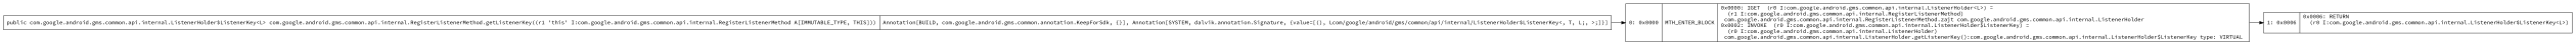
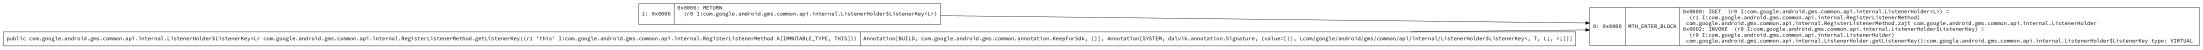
  digraph {
    rankdir=LR
    fontname="Source Code Pro"
    node [shape=record fontname="Source Code Pro"]
    edge [fontname="Source Code Pro"]
    n1 [label="{0\:\ 0x0000|MTH_ENTER_BLOCK\l|0x0000: IGET  (r0 I:com.google.android.gms.common.api.internal.ListenerHolder\<L\>) = \l  (r1 I:com.google.android.gms.common.api.internal.RegisterListenerMethod)\l com.google.android.gms.common.api.internal.RegisterListenerMethod.zajt com.google.android.gms.common.api.internal.ListenerHolder \l0x0002: INVOKE  (r0 I:com.google.android.gms.common.api.internal.ListenerHolder$ListenerKey) = \l  (r0 I:com.google.android.gms.common.api.internal.ListenerHolder)\l com.google.android.gms.common.api.internal.ListenerHolder.getListenerKey():com.google.android.gms.common.api.internal.ListenerHolder$ListenerKey type: VIRTUAL \l}"]
    n2 [label="{1\:\ 0x0006|0x0006: RETURN  \l  (r0 I:com.google.android.gms.common.api.internal.ListenerHolder$ListenerKey\<L\>)\l \l}"]
    n3 [label="{public com.google.android.gms.common.api.internal.ListenerHolder$ListenerKey\<L\> com.google.android.gms.common.api.internal.RegisterListenerMethod.getListenerKey((r1 'this' I:com.google.android.gms.common.api.internal.RegisterListenerMethod A[IMMUTABLE_TYPE, THIS]))  | Annotation[BUILD, com.google.android.gms.common.annotation.KeepForSdk, \{\}], Annotation[SYSTEM, dalvik.annotation.Signature, \{value=[(), Lcom\/google\/android\/gms\/common\/api\/internal\/ListenerHolder$ListenerKey\<, T, L;, \>;]\}]\l}"]
-   n1 -> n2
+   n2 -> n1
    n3 -> n1
  }
